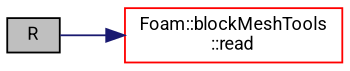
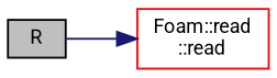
  digraph {
    rankdir=LR
    fontname=Roboto
    node [fontname=Roboto fontsize=10 shape=record]
    n1 [color=black fillcolor=grey75 fontcolor=black height=0.2 label=R style=filled width=0.4]
-   n2 [color=red height=0.2 label="Foam::blockMeshTools\l::read" width=0.4]
+   n2 [color=red height=0.2 label="Foam::read\l::read" width=0.4]
    n1 -> n2 [color=midnightblue fontname=Roboto fontsize=10 labelfontname=Helvetica labelfontsize=10 style=solid]
  }
